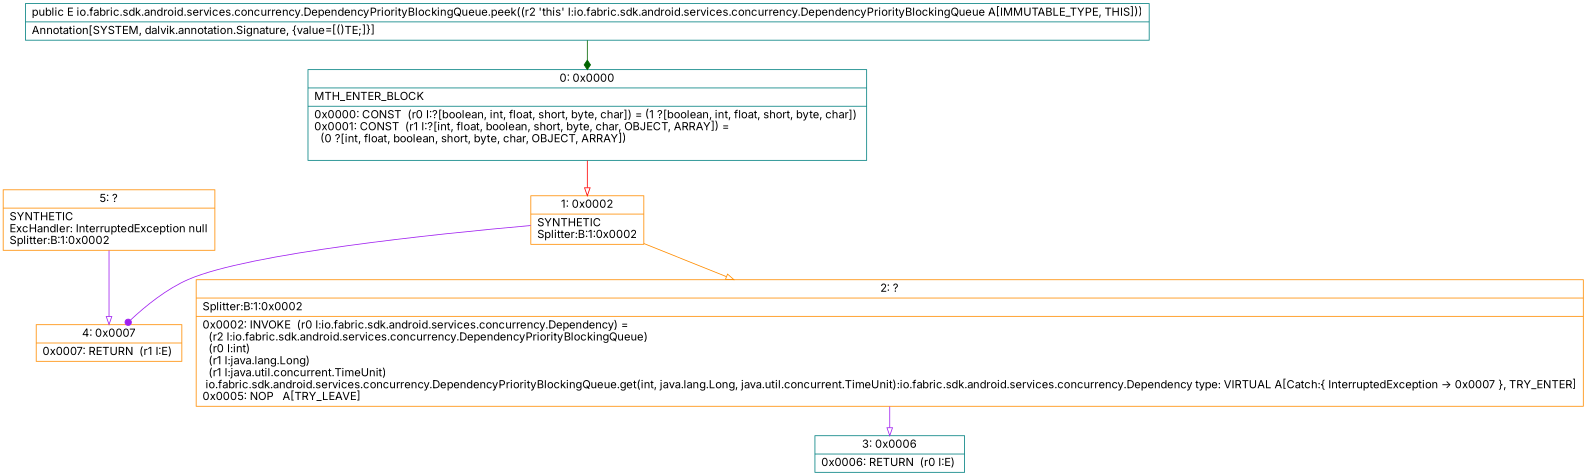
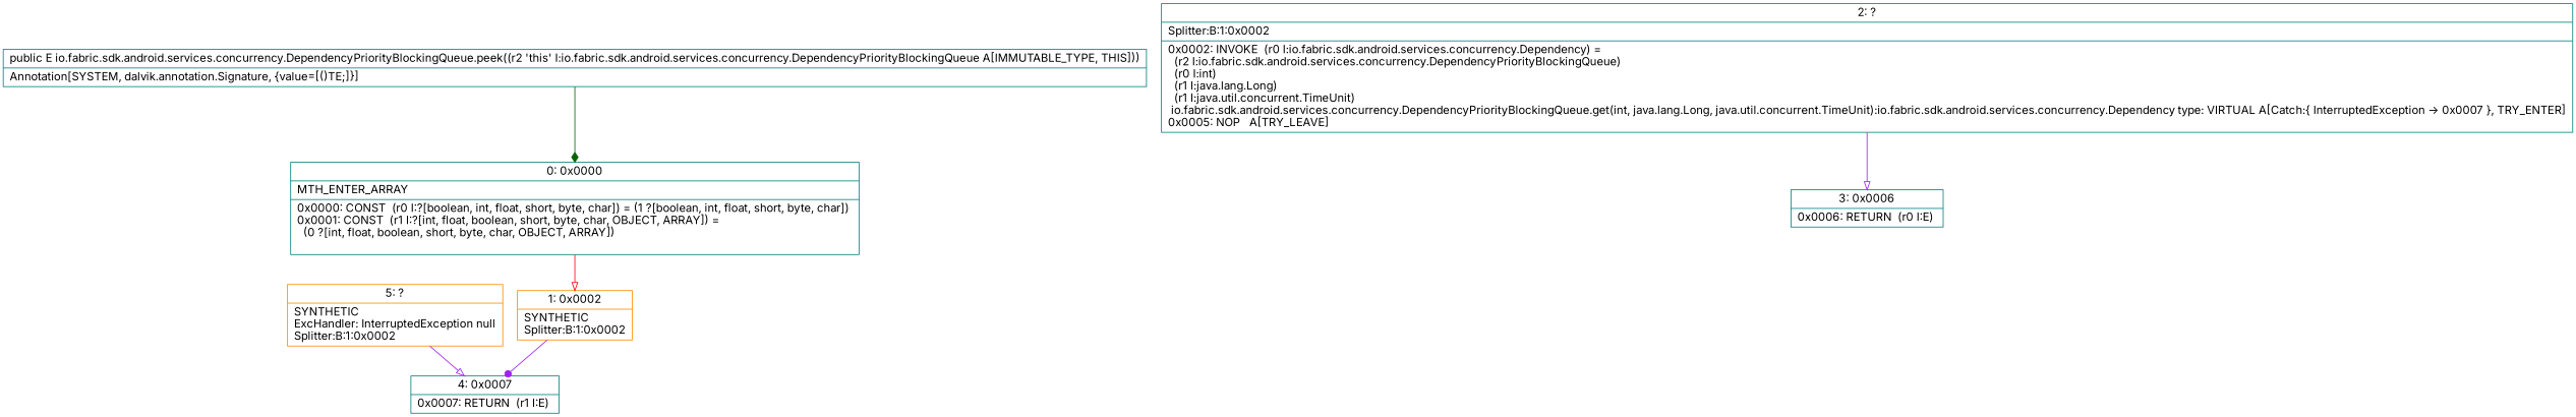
  digraph {
    fontname=Inter
    node [color=darkorange fontname=Inter shape=record]
    edge [arrowhead=onormal color=purple fontname=Inter]
-   n1 [color=teal label="{0\:\ 0x0000|MTH_ENTER_BLOCK\l|0x0000: CONST  (r0 I:?[boolean, int, float, short, byte, char]) = (1 ?[boolean, int, float, short, byte, char]) \l0x0001: CONST  (r1 I:?[int, float, boolean, short, byte, char, OBJECT, ARRAY]) = \l  (0 ?[int, float, boolean, short, byte, char, OBJECT, ARRAY])\l \l}"]
+   n1 [color=teal label="{0\:\ 0x0000|MTH_ENTER_ARRAY\l|0x0000: CONST  (r0 I:?[boolean, int, float, short, byte, char]) = (1 ?[boolean, int, float, short, byte, char]) \l0x0001: CONST  (r1 I:?[int, float, boolean, short, byte, char, OBJECT, ARRAY]) = \l  (0 ?[int, float, boolean, short, byte, char, OBJECT, ARRAY])\l \l}"]
    n2 [label="{1\:\ 0x0002|SYNTHETIC\lSplitter:B:1:0x0002\l}"]
-   n3 [label="{2\:\ ?|Splitter:B:1:0x0002\l|0x0002: INVOKE  (r0 I:io.fabric.sdk.android.services.concurrency.Dependency) = \l  (r2 I:io.fabric.sdk.android.services.concurrency.DependencyPriorityBlockingQueue)\l  (r0 I:int)\l  (r1 I:java.lang.Long)\l  (r1 I:java.util.concurrent.TimeUnit)\l io.fabric.sdk.android.services.concurrency.DependencyPriorityBlockingQueue.get(int, java.lang.Long, java.util.concurrent.TimeUnit):io.fabric.sdk.android.services.concurrency.Dependency type: VIRTUAL A[Catch:\{ InterruptedException \-\> 0x0007 \}, TRY_ENTER]\l0x0005: NOP   A[TRY_LEAVE]\l}"]
-   n4 [label="{4\:\ 0x0007|0x0007: RETURN  (r1 I:E) \l}"]
+   n3 [color=teal label="{2\:\ ?|Splitter:B:1:0x0002\l|0x0002: INVOKE  (r0 I:io.fabric.sdk.android.services.concurrency.Dependency) = \l  (r2 I:io.fabric.sdk.android.services.concurrency.DependencyPriorityBlockingQueue)\l  (r0 I:int)\l  (r1 I:java.lang.Long)\l  (r1 I:java.util.concurrent.TimeUnit)\l io.fabric.sdk.android.services.concurrency.DependencyPriorityBlockingQueue.get(int, java.lang.Long, java.util.concurrent.TimeUnit):io.fabric.sdk.android.services.concurrency.Dependency type: VIRTUAL A[Catch:\{ InterruptedException \-\> 0x0007 \}, TRY_ENTER]\l0x0005: NOP   A[TRY_LEAVE]\l}"]
+   n4 [color=teal label="{4\:\ 0x0007|0x0007: RETURN  (r1 I:E) \l}"]
    n5 [color=teal label="{3\:\ 0x0006|0x0006: RETURN  (r0 I:E) \l}"]
    n6 [label="{5\:\ ?|SYNTHETIC\lExcHandler: InterruptedException null\lSplitter:B:1:0x0002\l}"]
    n7 [color=teal label="{public E io.fabric.sdk.android.services.concurrency.DependencyPriorityBlockingQueue.peek((r2 'this' I:io.fabric.sdk.android.services.concurrency.DependencyPriorityBlockingQueue A[IMMUTABLE_TYPE, THIS]))  | Annotation[SYSTEM, dalvik.annotation.Signature, \{value=[()TE;]\}]\l}"]
    n1 -> n2 [color=red]
-   n2 -> n3 [color=darkorange]
    n2 -> n4 [arrowhead=dot]
    n3 -> n5
    n6 -> n4
    n7 -> n1 [arrowhead=diamond color=darkgreen]
  }
